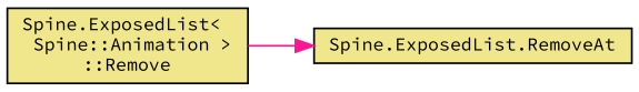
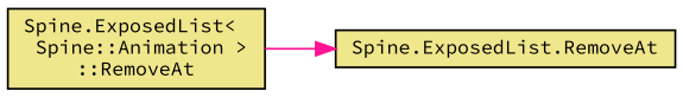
  digraph {
    rankdir=RL
    fontname="Source Code Pro"
    node [color=black fillcolor=khaki fontname="Source Code Pro" fontsize=10 shape=record style=filled]
    n1 [fontcolor=black height=0.2 label="Spine.ExposedList.RemoveAt" width=0.4]
-   n2 [height=0.2 label="Spine.ExposedList\<\l Spine::Animation \>\l::Remove" width=0.4]
+   n2 [height=0.2 label="Spine.ExposedList\<\l Spine::Animation \>\l::RemoveAt" width=0.4]
    n1 -> n2 [color=deeppink dir=back fontname="Source Code Pro" fontsize=10 labelfontname=Helvetica labelfontsize=10 style=solid]
  }
